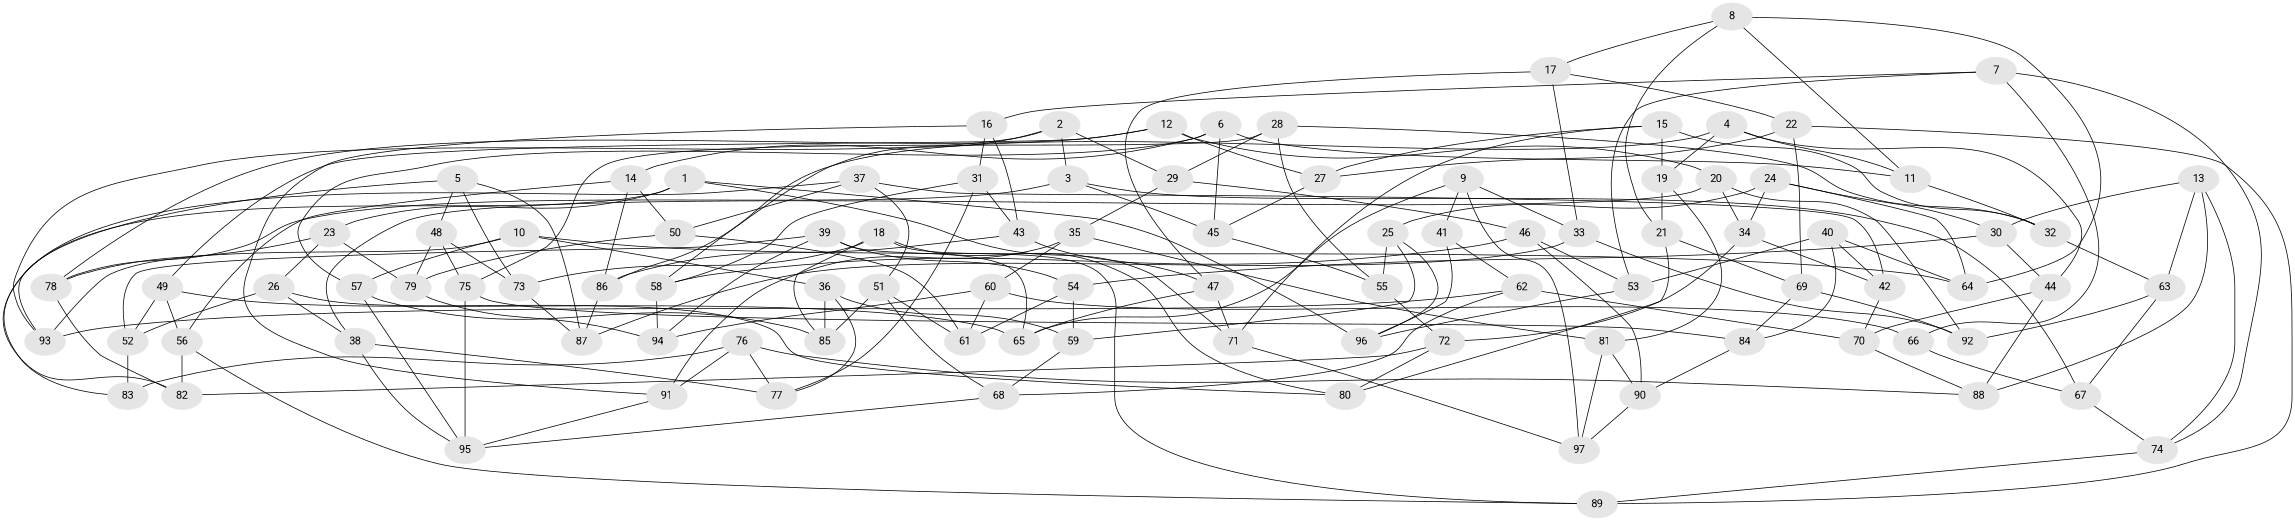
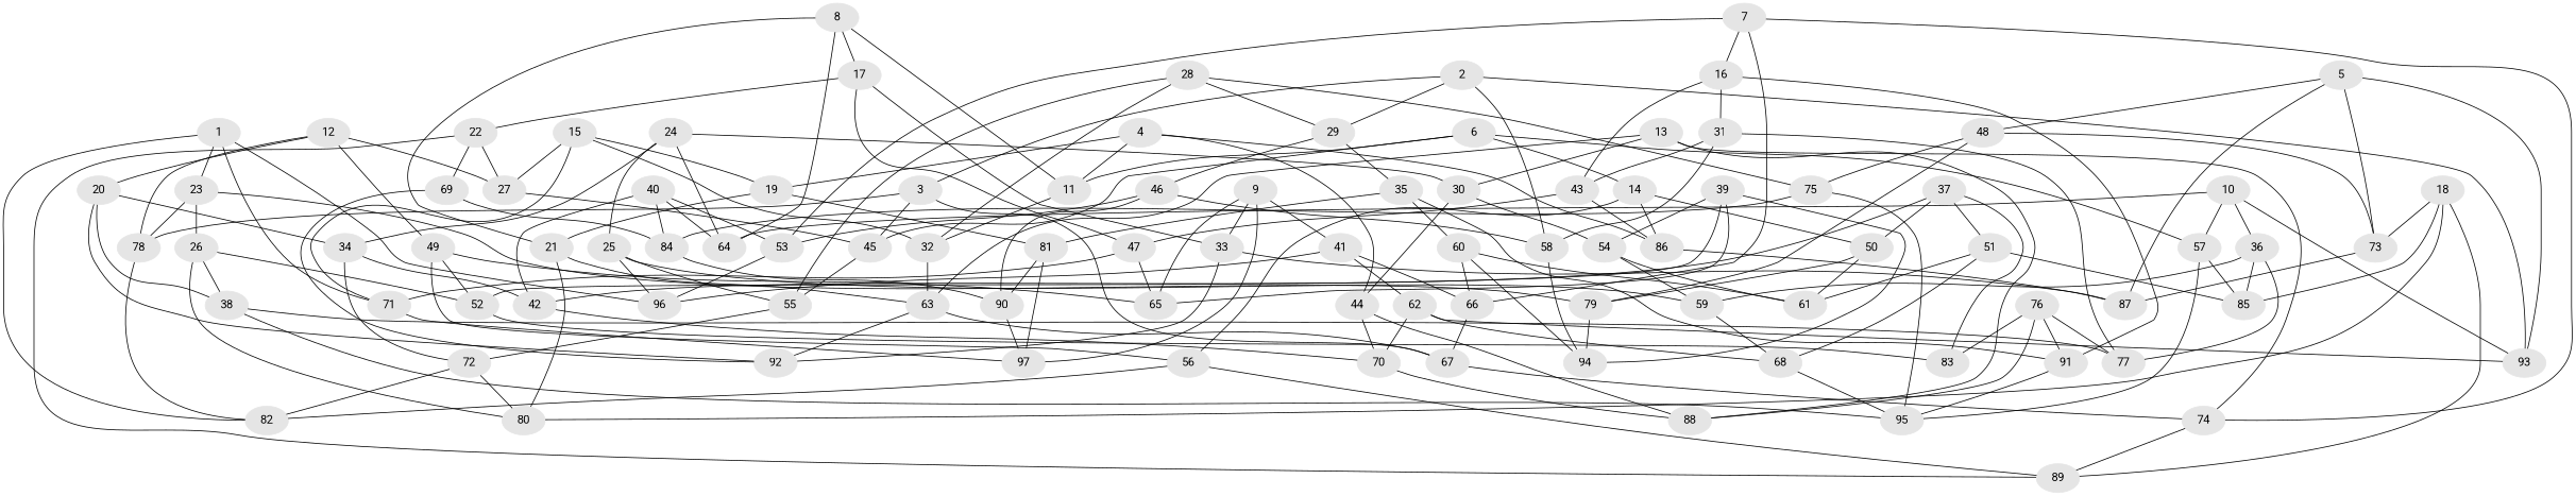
  graph {
    fontname=Roboto
    node [color=gray90 fontname=Roboto style=filled]
    edge [fontname=Roboto]
    1
    23
    71
    82
    96
    78
    26
    79
    97
    2
    3
    29
    58
    93
    45
    67
    35
    46
    94
    55
    74
    4
    11
    19
    44
    86
    32
    21
    81
    88
    70
    87
    5
    48
    73
    75
    6
    14
    57
    50
    56
    85
    95
    7
    16
    53
    66
    31
    43
    91
    89
    8
    17
    64
    33
    22
    47
    80
    69
    9
    41
    65
    92
    62
    10
    36
    59
    77
    63
    12
    20
    27
    49
    34
    38
    52
    13
    30
    54
    61
    15
    18
    90
    42
    72
    84
    24
    25
    68
    83
    28
    60
    37
    51
    39
    40
    76
    1 -- 23
    1 -- 71
    1 -- 82
    1 -- 96
    23 -- 78
    23 -- 26
    23 -- 79
    71 -- 97
    78 -- 82
    26 -- 80
    26 -- 38
    26 -- 52
    79 -- 94
    2 -- 3
    2 -- 29
    2 -- 58
    2 -- 93
    3 -- 78
    3 -- 45
    3 -- 67
    29 -- 35
    29 -- 46
    58 -- 94
    45 -- 55
    67 -- 74
    35 -- 81
    35 -- 91
    35 -- 60
    46 -- 58
    46 -- 53
    46 -- 90
    55 -- 72
    74 -- 89
    4 -- 11
    4 -- 19
    4 -- 44
    4 -- 86
    11 -- 32
    19 -- 21
    19 -- 81
    44 -- 88
    44 -- 70
    86 -- 87
    32 -- 63
    21 -- 80
-   21 -- 69
+   21 -- 63
    81 -- 97
    81 -- 90
    70 -- 88
    5 -- 93
    5 -- 87
    5 -- 48
    5 -- 73
    48 -- 79
    48 -- 73
    48 -- 75
    73 -- 87
    75 -- 95
    75 -- 84
    6 -- 45
    6 -- 11
    6 -- 14
    6 -- 57
    14 -- 86
    14 -- 50
    14 -- 56
    57 -- 85
    57 -- 95
    50 -- 79
    50 -- 61
    56 -- 82
    56 -- 89
    7 -- 74
    7 -- 16
    7 -- 53
    7 -- 66
    16 -- 31
    16 -- 43
    16 -- 91
    53 -- 96
    66 -- 67
    31 -- 58
    31 -- 43
    31 -- 77
    43 -- 86
    43 -- 47
    91 -- 95
    8 -- 11
    8 -- 21
    8 -- 17
    8 -- 64
    17 -- 33
    17 -- 22
    17 -- 47
    33 -- 87
    33 -- 92
    22 -- 89
    22 -- 69
    22 -- 27
    47 -- 71
    47 -- 65
    69 -- 92
    69 -- 84
    9 -- 97
    9 -- 33
    9 -- 41
    9 -- 65
    41 -- 96
+   41 -- 66
    41 -- 62
    62 -- 93
    62 -- 70
    62 -- 68
    10 -- 93
    10 -- 57
    10 -- 64
    10 -- 36
    36 -- 85
    36 -- 59
    36 -- 77
    59 -- 68
    63 -- 67
    63 -- 92
    12 -- 78
    12 -- 20
    12 -- 27
    12 -- 49
    20 -- 92
    20 -- 34
    20 -- 38
    27 -- 45
    49 -- 56
    49 -- 65
    49 -- 52
    34 -- 42
    34 -- 72
    38 -- 95
    38 -- 77
    52 -- 83
    13 -- 74
    13 -- 88
    13 -- 63
    13 -- 30
    30 -- 44
    30 -- 54
    54 -- 59
    54 -- 61
    15 -- 71
    15 -- 19
    15 -- 32
    15 -- 27
    18 -- 73
    18 -- 85
    18 -- 89
    18 -- 80
    90 -- 97
    42 -- 70
    72 -- 82
    72 -- 80
    84 -- 90
    24 -- 64
    24 -- 34
    24 -- 30
    24 -- 25
    25 -- 96
    25 -- 55
    25 -- 59
    68 -- 95
    28 -- 29
    28 -- 55
    28 -- 32
    28 -- 75
    60 -- 94
    60 -- 66
    60 -- 61
    37 -- 50
    37 -- 42
    37 -- 83
    37 -- 51
    51 -- 85
    51 -- 61
    51 -- 68
    39 -- 94
    39 -- 65
    39 -- 52
    39 -- 54
    40 -- 53
    40 -- 64
    40 -- 42
    40 -- 84
    76 -- 88
    76 -- 91
    76 -- 77
    76 -- 83
  }
